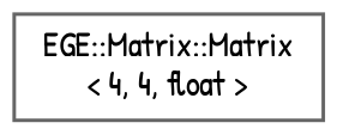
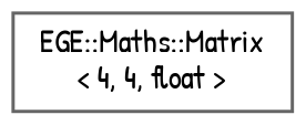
  digraph {
    rankdir=LR
    fontname="Patrick Hand"
-   n1 [color=grey40 fillcolor=white fontname="Patrick Hand" fontsize=10 height=0.2 label="EGE::Matrix::Matrix\l\< 4, 4, float \>" shape=box style=filled width=0.4]
+   n1 [color=grey40 fillcolor=white fontname="Patrick Hand" fontsize=10 height=0.2 label="EGE::Maths::Matrix\l\< 4, 4, float \>" shape=box style=filled width=0.4]
  }
